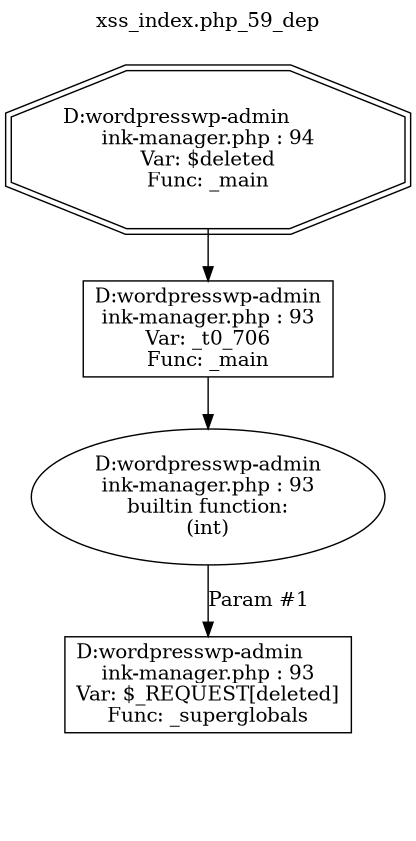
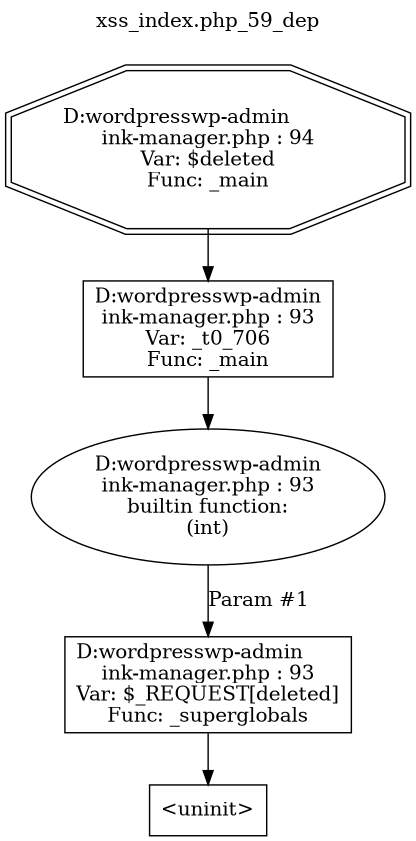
  digraph {
    label="xss_index.php_59_dep"
    labelloc=t
    node [shape=box]
    n1 [label="D:\wordpress\wp-admin\link-manager.php : 94\nVar: $deleted\nFunc: _main\n" shape=doubleoctagon]
    n2 [label="D:\wordpress\wp-admin\link-manager.php : 93\nVar: _t0_706\nFunc: _main\n"]
    n3 [label="D:\wordpress\wp-admin\link-manager.php : 93\nbuiltin function:\n(int)\n" shape=ellipse]
    n4 [label="D:\wordpress\wp-admin\link-manager.php : 93\nVar: $_REQUEST[deleted]\nFunc: _superglobals\n"]
+   n5 [label="<uninit>"]
    n1 -> n2
    n2 -> n3
    n3 -> n4 [label="Param #1"]
+   n4 -> n5
  }
